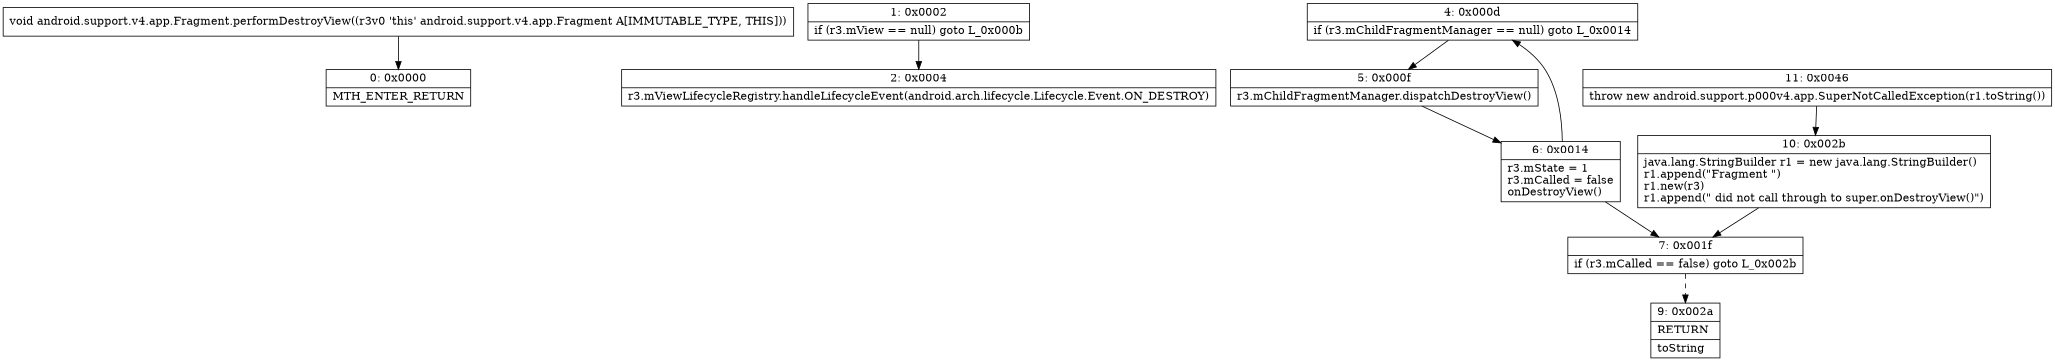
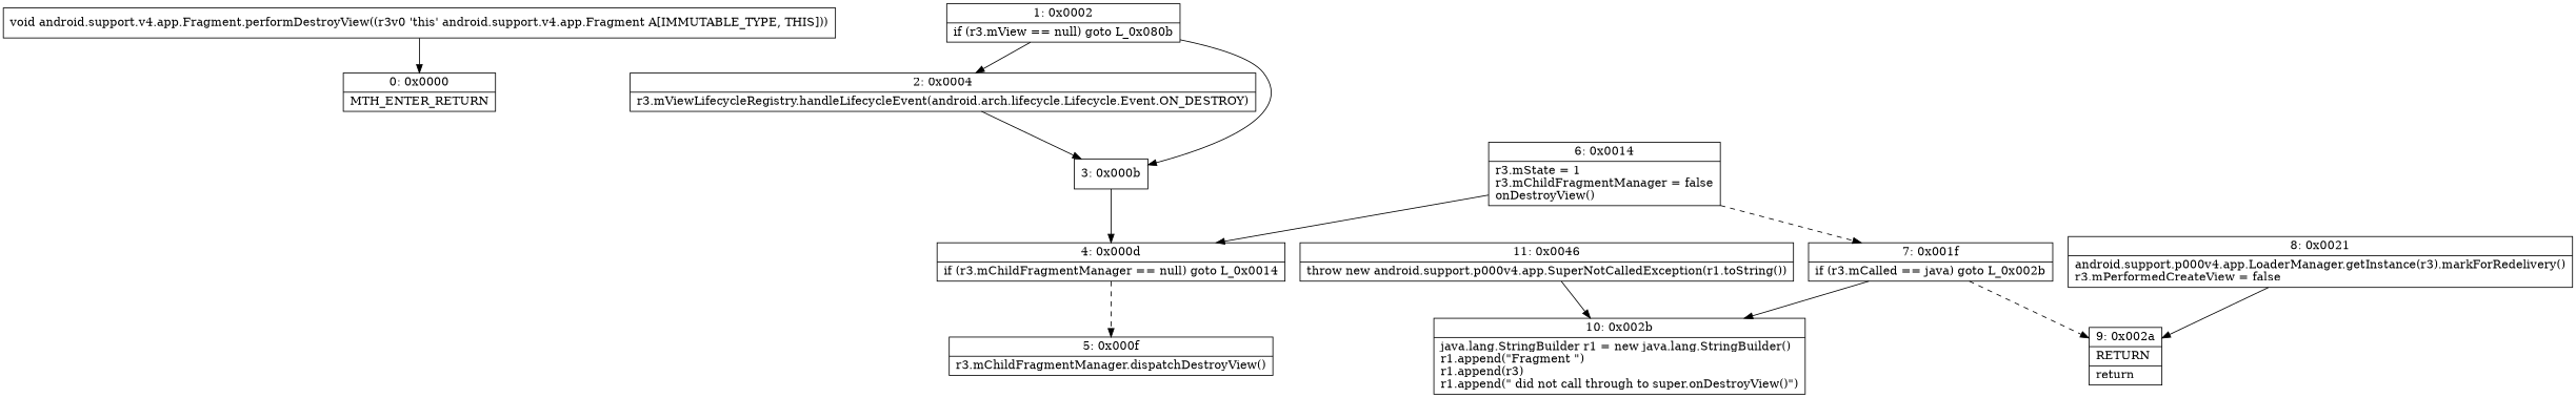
  digraph {
    node [shape=record]
    n1 [label="{0\:\ 0x0000|MTH_ENTER_RETURN\l}"]
-   n2 [label="{1\:\ 0x0002|if (r3.mView == null) goto L_0x000b\l}"]
+   n2 [label="{1\:\ 0x0002|if (r3.mView == null) goto L_0x080b\l}"]
    n3 [label="{2\:\ 0x0004|r3.mViewLifecycleRegistry.handleLifecycleEvent(android.arch.lifecycle.Lifecycle.Event.ON_DESTROY)\l}"]
+   n4 [label="{3\:\ 0x000b}"]
    n5 [label="{4\:\ 0x000d|if (r3.mChildFragmentManager == null) goto L_0x0014\l}"]
    n6 [label="{5\:\ 0x000f|r3.mChildFragmentManager.dispatchDestroyView()\l}"]
-   n7 [label="{6\:\ 0x0014|r3.mState = 1\lr3.mCalled = false\lonDestroyView()\l}"]
-   n8 [label="{7\:\ 0x001f|if (r3.mCalled == false) goto L_0x002b\l}"]
-   n9 [label="{10\:\ 0x002b|java.lang.StringBuilder r1 = new java.lang.StringBuilder()\lr1.append(\"Fragment \")\lr1.new(r3)\lr1.append(\" did not call through to super.onDestroyView()\")\l}"]
-   n10 [label="{9\:\ 0x002a|RETURN\l|toString\l}"]
+   n7 [label="{6\:\ 0x0014|r3.mState = 1\lr3.mChildFragmentManager = false\lonDestroyView()\l}"]
+   n8 [label="{7\:\ 0x001f|if (r3.mCalled == java) goto L_0x002b\l}"]
+   n9 [label="{10\:\ 0x002b|java.lang.StringBuilder r1 = new java.lang.StringBuilder()\lr1.append(\"Fragment \")\lr1.append(r3)\lr1.append(\" did not call through to super.onDestroyView()\")\l}"]
+   n10 [label="{9\:\ 0x002a|RETURN\l|return\l}"]
+   n11 [label="{8\:\ 0x0021|android.support.p000v4.app.LoaderManager.getInstance(r3).markForRedelivery()\lr3.mPerformedCreateView = false\l}"]
    n12 [label="{11\:\ 0x0046|throw new android.support.p000v4.app.SuperNotCalledException(r1.toString())\l}"]
    n13 [label="{void android.support.v4.app.Fragment.performDestroyView((r3v0 'this' android.support.v4.app.Fragment A[IMMUTABLE_TYPE, THIS])) }"]
    n2 -> n3 [style=solid]
-   n5 -> n6 [style=solid]
-   n6 -> n7
+   n2 -> n4
+   n3 -> n4
+   n4 -> n5
+   n5 -> n6 [style=dashed]
    n7 -> n5
-   n7 -> n8
-   n9 -> n8
+   n7 -> n8 [style=dashed]
+   n8 -> n9
    n8 -> n10 [style=dashed]
+   n11 -> n10
    n12 -> n9
    n13 -> n1
  }
